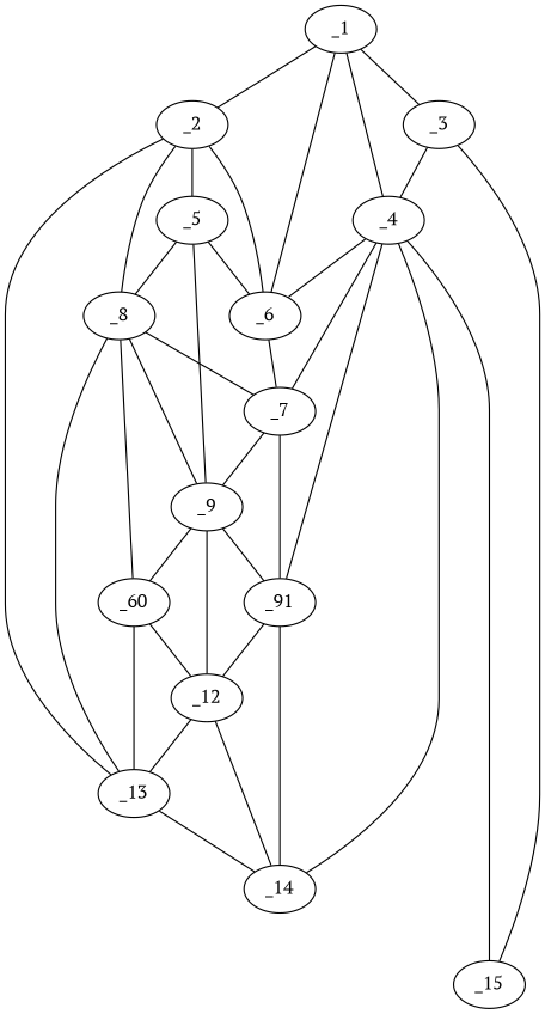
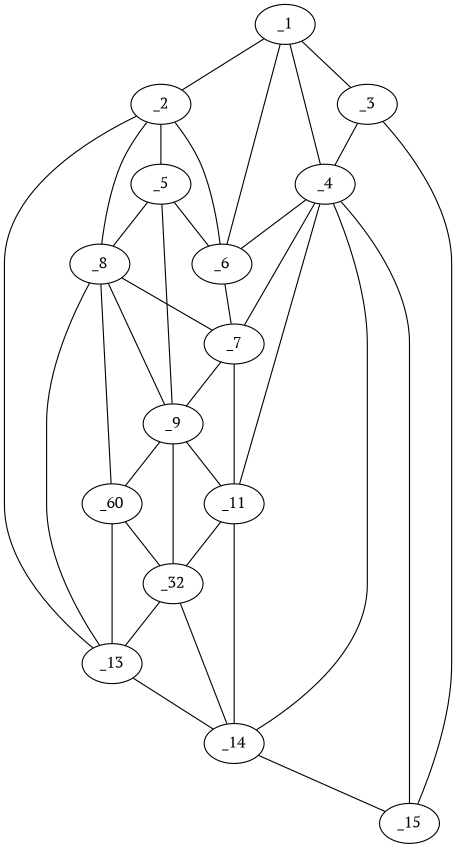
  graph {
    fontname="PT Serif"
    node [fontname="PT Serif" x=69]
    edge [fontname="PT Serif" valence=2]
    _1 [x=57 y=70]
    _2 [x=60 y=26]
    _3 [x=64 y=73]
    _4 [x=67 y=62]
    _6 [y=51]
    _13 [x=99 y=12]
    _5 [y=41]
    _8 [x=80 y=25]
    _14 [x=102 y=63]
    _15 [x=102 y=79]
    _7 [x=77 y=50]
-   _11 [x=96 y=53 label=_91]
+   _11 [x=96 y=53]
    _9 [x=88 y=39]
    n14 [label=_60 x=90 y=23]
-   _12 [x=98 y=18]
+   _12 [x=98 y=18 label=_32]
    _1 -- _2
    _1 -- _3 [valence=1]
    _1 -- _4 [valence=1]
    _1 -- _6
    _2 -- _6
    _2 -- _13
    _2 -- _5
    _2 -- _8
    _3 -- _4
    _3 -- _15 [valence=1]
    _4 -- _6
    _4 -- _14 [valence=1]
    _4 -- _15 [valence=1]
    _4 -- _7 [valence=1]
    _4 -- _11 [valence=1]
    _6 -- _7
    _13 -- _14 [valence=1]
    _5 -- _6 [valence=1]
    _5 -- _8 [valence=1]
    _5 -- _9 [valence=1]
    _8 -- _13
    _8 -- _7
    _8 -- _9
    _8 -- n14
+   _14 -- _15 [valence=1]
    _7 -- _11
    _7 -- _9
    _11 -- _14
    _11 -- _12 [valence=1]
    _9 -- _11 [valence=1]
    _9 -- n14
    _9 -- _12
    n14 -- _13
    n14 -- _12
    _12 -- _13 [valence=1]
    _12 -- _14 [valence=1]
  }
